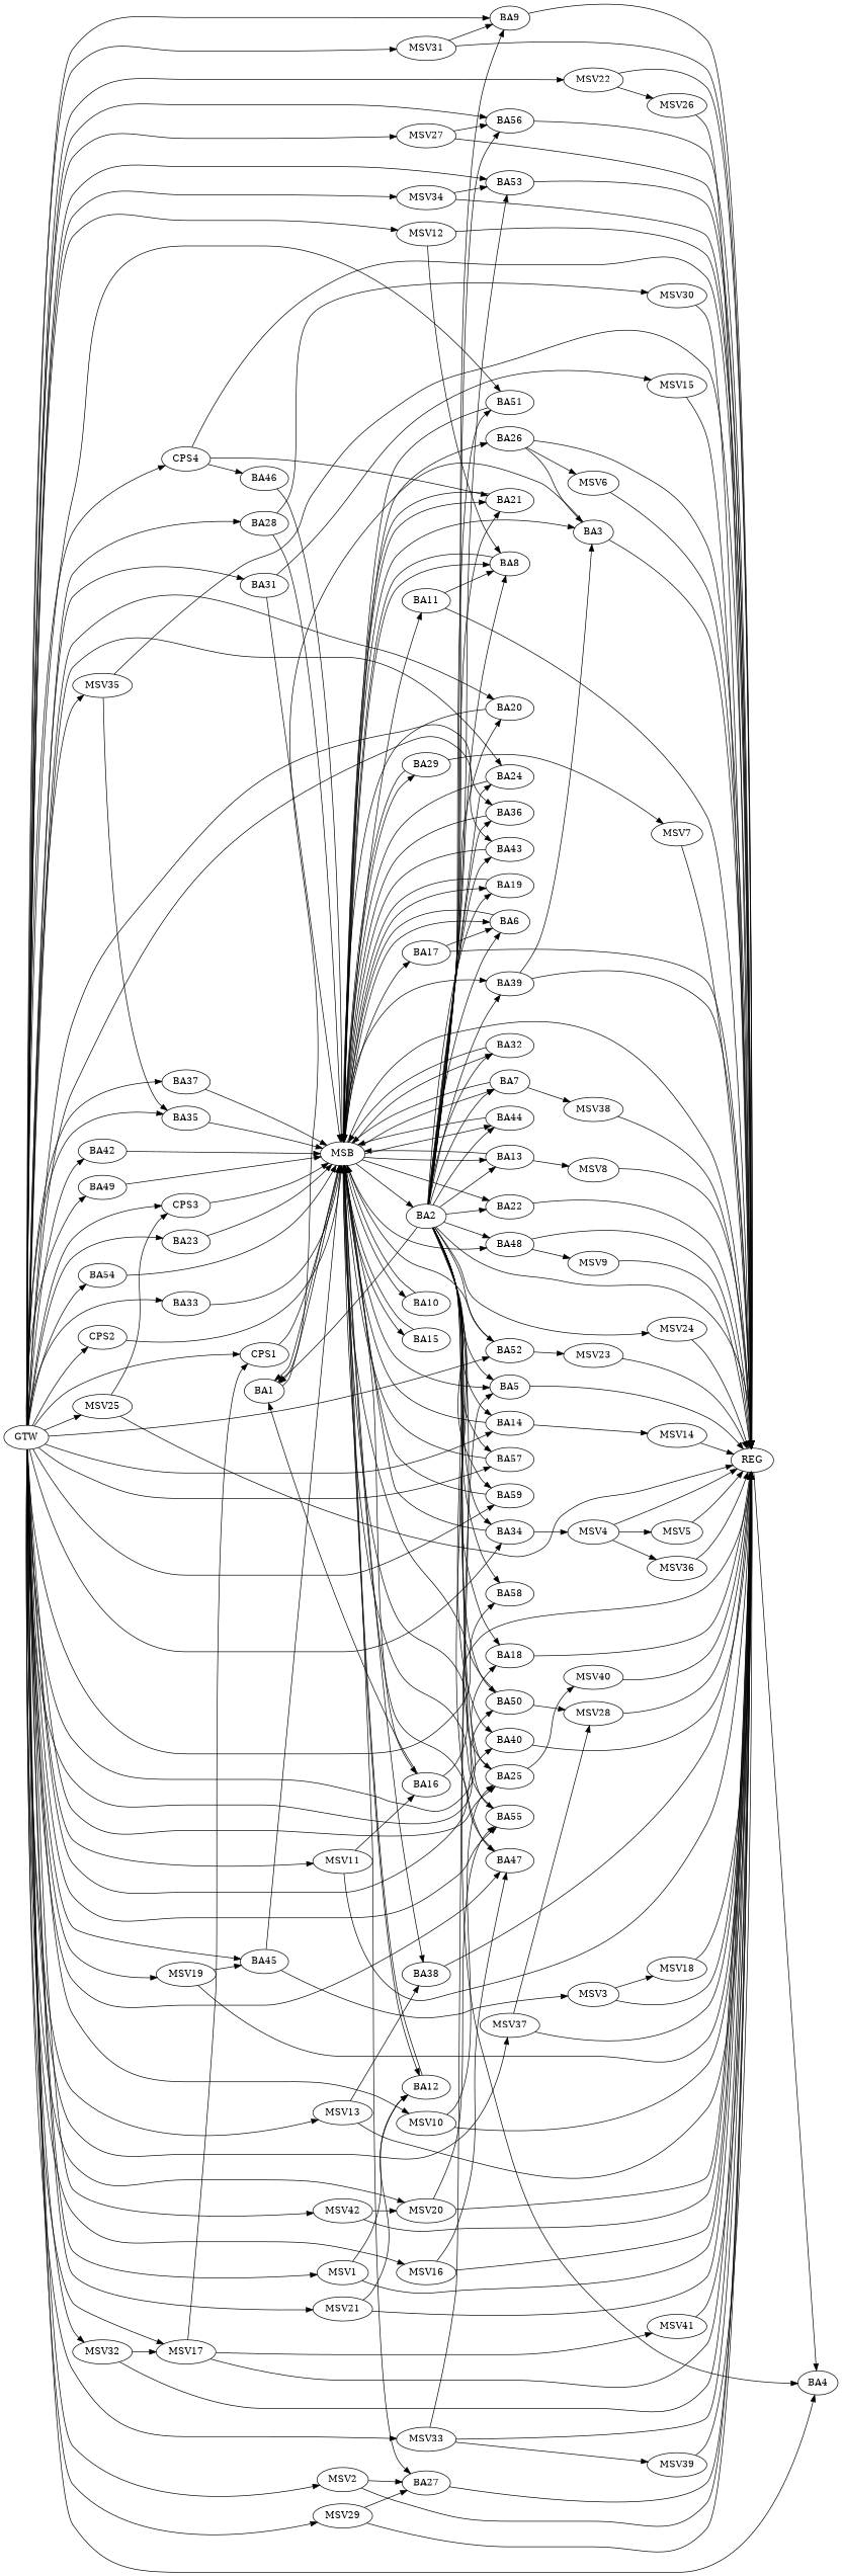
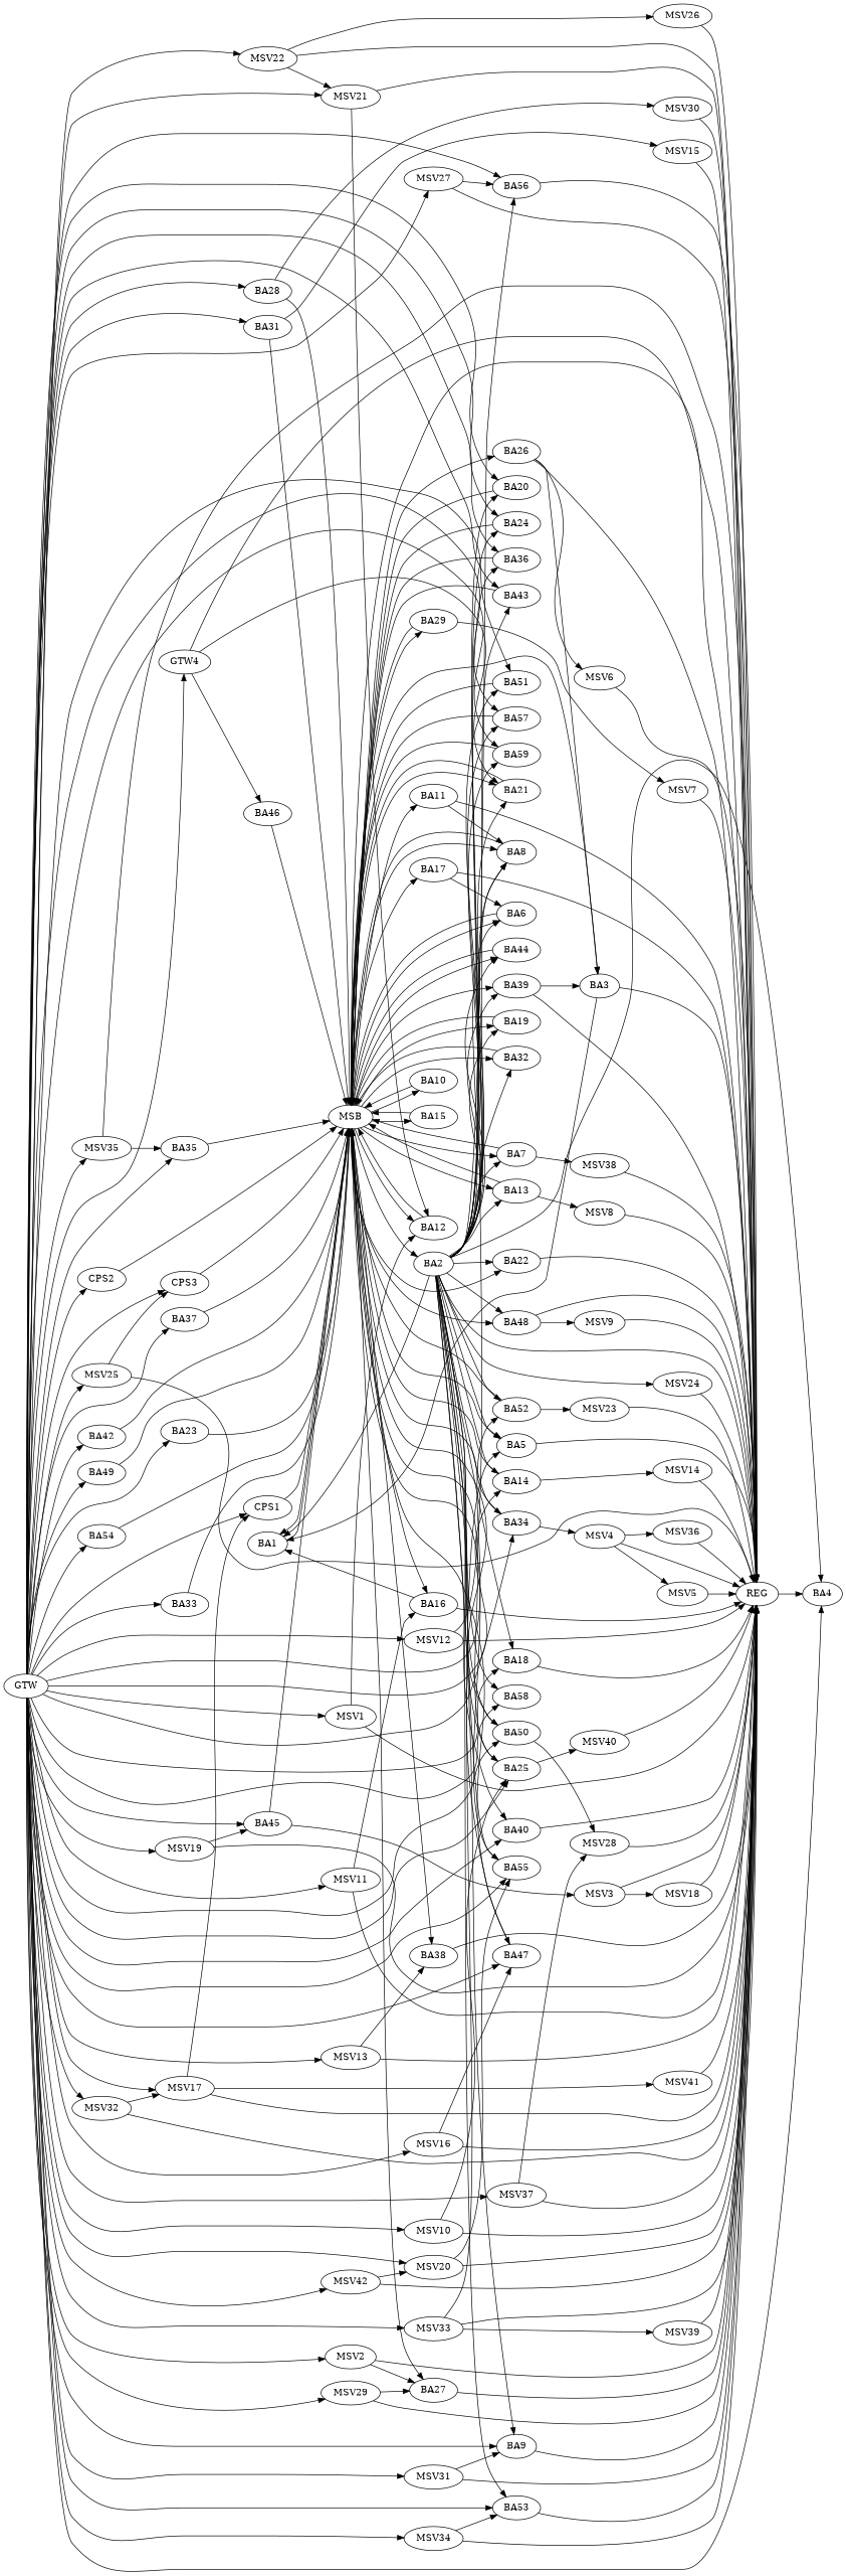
  strict digraph {
    rankdir=LR
    n1 [label=BA1]
    n2 [label=MSB]
    n3 [label=BA2]
    n4 [label=BA5]
    n5 [label=BA6]
    n6 [label=BA7]
    n7 [label=BA8]
    n8 [label=BA13]
    n9 [label=BA19]
    n10 [label=BA21]
    n11 [label=BA22]
    n12 [label=BA32]
    n13 [label=BA39]
    n14 [label=BA44]
    n15 [label=BA48]
    n16 [label=REG]
    n17 [label=BA3]
    n18 [label=BA10]
    n19 [label=BA11]
    n20 [label=BA12]
    n21 [label=BA15]
    n22 [label=BA16]
    n23 [label=BA17]
    n24 [label=BA26]
    n25 [label=BA27]
    n26 [label=BA29]
    n27 [label=BA38]
    n28 [label=BA4]
    n29 [label=BA9]
    n30 [label=BA14]
    n31 [label=BA18]
    n32 [label=BA20]
    n33 [label=BA24]
    n34 [label=BA25]
    n35 [label=BA34]
    n36 [label=BA36]
    n37 [label=BA40]
    n38 [label=BA43]
    n39 [label=BA47]
    n40 [label=BA50]
    n41 [label=BA51]
    n42 [label=BA52]
    n43 [label=BA53]
    n44 [label=BA55]
    n45 [label=BA56]
    n46 [label=BA57]
    n47 [label=BA58]
    n48 [label=BA59]
    n49 [label=MSV24]
    n50 [label=MSV38]
    n51 [label=MSV8]
    n52 [label=MSV14]
    n53 [label=MSV40]
    n54 [label=MSV4]
    n55 [label=MSV9]
    n56 [label=MSV28]
    n57 [label=MSV23]
    n58 [label=BA23]
    n59 [label=MSV6]
    n60 [label=BA28]
    n61 [label=MSV30]
    n62 [label=MSV7]
    n63 [label=BA31]
    n64 [label=MSV15]
    n65 [label=BA33]
    n66 [label=MSV5]
    n67 [label=MSV36]
    n68 [label=BA35]
    n69 [label=BA37]
    n70 [label=BA42]
    n71 [label=BA45]
    n72 [label=MSV3]
    n73 [label=MSV18]
    n74 [label=BA46]
    n75 [label=BA49]
    n76 [label=BA54]
    n77 [label=CPS1]
    n78 [label=CPS2]
    n79 [label=CPS3]
-   n80 [label=CPS4]
+   n80 [label=GTW4]
    n81 [label=GTW]
    n82 [label=MSV1]
    n83 [label=MSV2]
    n84 [label=MSV10]
    n85 [label=MSV11]
    n86 [label=MSV12]
    n87 [label=MSV13]
    n88 [label=MSV16]
    n89 [label=MSV17]
    n90 [label=MSV19]
    n91 [label=MSV20]
    n92 [label=MSV21]
    n93 [label=MSV22]
    n94 [label=MSV25]
    n95 [label=MSV27]
    n96 [label=MSV29]
    n97 [label=MSV31]
    n98 [label=MSV32]
    n99 [label=MSV33]
    n100 [label=MSV34]
    n101 [label=MSV35]
    n102 [label=MSV37]
    n103 [label=MSV42]
    n104 [label=MSV41]
    n105 [label=MSV26]
    n106 [label=MSV39]
    n1 -> n2
    n2 -> n1
    n2 -> n3
    n2 -> n4
    n2 -> n5
    n2 -> n6
    n2 -> n7
    n2 -> n8
    n2 -> n9
    n2 -> n10
    n2 -> n11
    n2 -> n12
    n2 -> n13
    n2 -> n14
    n2 -> n15
-   n2 -> n16
+   n16 -> n2
    n2 -> n17
    n2 -> n18
    n2 -> n19
    n2 -> n20
    n2 -> n21
    n2 -> n22
    n2 -> n23
    n2 -> n24
    n2 -> n25
    n2 -> n26
    n2 -> n27
    n3 -> n1
    n3 -> n4
    n3 -> n5
    n3 -> n6
    n3 -> n7
    n3 -> n8
    n3 -> n9
    n3 -> n10
    n3 -> n11
    n3 -> n12
    n3 -> n13
    n3 -> n14
    n3 -> n15
    n3 -> n16
    n3 -> n28
    n3 -> n29
    n3 -> n30
    n3 -> n31
    n3 -> n32
    n3 -> n33
    n3 -> n34
    n3 -> n35
    n3 -> n36
    n3 -> n37
    n3 -> n38
    n3 -> n39
    n3 -> n40
    n3 -> n41
    n3 -> n42
    n3 -> n43
    n3 -> n44
    n3 -> n45
    n3 -> n46
    n3 -> n47
    n3 -> n48
    n3 -> n49
    n4 -> n16
    n5 -> n2
    n6 -> n2
    n6 -> n50
    n7 -> n2
    n8 -> n2
    n8 -> n51
    n9 -> n2
    n10 -> n2
    n11 -> n16
    n12 -> n2
    n13 -> n16
    n13 -> n17
    n14 -> n2
    n15 -> n16
    n15 -> n55
    n16 -> n28
    n17 -> n1
    n17 -> n16
    n18 -> n2
    n19 -> n7
    n19 -> n16
    n20 -> n2
    n21 -> n2
    n22 -> n1
    n22 -> n16
    n23 -> n5
    n23 -> n16
    n24 -> n16
    n24 -> n17
    n24 -> n59
    n25 -> n16
    n26 -> n2
    n26 -> n62
    n27 -> n16
    n29 -> n16
    n30 -> n2
    n30 -> n52
    n31 -> n16
    n32 -> n2
    n33 -> n2
    n34 -> n2
    n34 -> n53
    n35 -> n2
    n35 -> n54
    n36 -> n2
    n37 -> n16
    n38 -> n2
    n39 -> n2
    n40 -> n2
    n40 -> n56
    n41 -> n2
    n42 -> n2
    n42 -> n57
    n43 -> n16
    n44 -> n2
    n45 -> n16
    n46 -> n2
    n48 -> n2
    n49 -> n16
    n50 -> n16
    n51 -> n16
    n52 -> n16
    n53 -> n16
    n54 -> n16
    n54 -> n66
    n54 -> n67
    n55 -> n16
    n56 -> n16
    n57 -> n16
    n58 -> n2
    n59 -> n16
    n60 -> n2
    n60 -> n61
    n61 -> n16
    n62 -> n16
    n63 -> n2
    n63 -> n64
    n64 -> n16
    n65 -> n2
    n66 -> n16
    n67 -> n16
    n68 -> n2
    n69 -> n2
    n70 -> n2
    n71 -> n2
    n71 -> n72
    n72 -> n16
    n72 -> n73
    n73 -> n16
    n74 -> n2
    n75 -> n2
    n76 -> n2
    n77 -> n2
    n78 -> n2
    n79 -> n2
    n80 -> n10
    n80 -> n16
    n80 -> n74
    n81 -> n28
    n81 -> n29
    n81 -> n30
    n81 -> n31
    n81 -> n32
    n81 -> n33
    n81 -> n34
    n81 -> n35
    n81 -> n36
    n81 -> n37
    n81 -> n38
    n81 -> n39
    n81 -> n40
    n81 -> n41
    n81 -> n42
    n81 -> n43
    n81 -> n44
    n81 -> n45
    n81 -> n46
    n81 -> n47
    n81 -> n48
    n81 -> n58
    n81 -> n60
    n81 -> n63
    n81 -> n65
    n81 -> n68
    n81 -> n69
    n81 -> n70
    n81 -> n71
    n81 -> n75
    n81 -> n76
    n81 -> n77
    n81 -> n78
    n81 -> n79
    n81 -> n80
    n81 -> n82
    n81 -> n83
    n81 -> n84
    n81 -> n85
    n81 -> n86
    n81 -> n87
    n81 -> n88
    n81 -> n89
    n81 -> n90
    n81 -> n91
    n81 -> n92
    n81 -> n93
    n81 -> n94
    n81 -> n95
    n81 -> n96
    n81 -> n97
    n81 -> n98
    n81 -> n99
    n81 -> n100
    n81 -> n101
    n81 -> n102
    n81 -> n103
    n82 -> n16
    n82 -> n20
    n83 -> n16
    n83 -> n25
    n84 -> n16
    n84 -> n34
    n85 -> n16
    n85 -> n22
    n86 -> n7
    n86 -> n16
    n87 -> n16
    n87 -> n27
    n88 -> n16
    n88 -> n39
    n89 -> n16
    n89 -> n77
    n89 -> n104
    n90 -> n16
    n90 -> n71
    n91 -> n16
    n91 -> n44
    n92 -> n16
    n92 -> n20
    n93 -> n16
+   n93 -> n92
    n93 -> n105
    n94 -> n16
    n94 -> n79
    n95 -> n16
    n95 -> n45
    n96 -> n16
    n96 -> n25
    n97 -> n16
    n97 -> n29
    n98 -> n16
    n98 -> n89
    n99 -> n4
    n99 -> n16
    n99 -> n106
    n100 -> n16
    n100 -> n43
    n101 -> n16
    n101 -> n68
    n102 -> n16
    n102 -> n56
    n103 -> n16
    n103 -> n91
    n104 -> n16
    n105 -> n16
    n106 -> n16
  }
